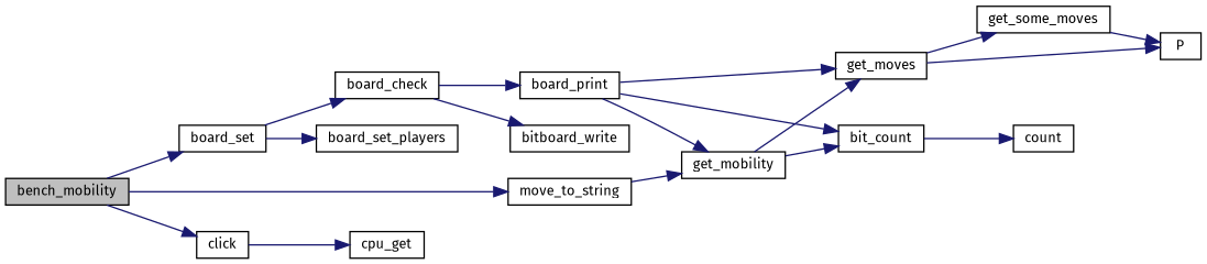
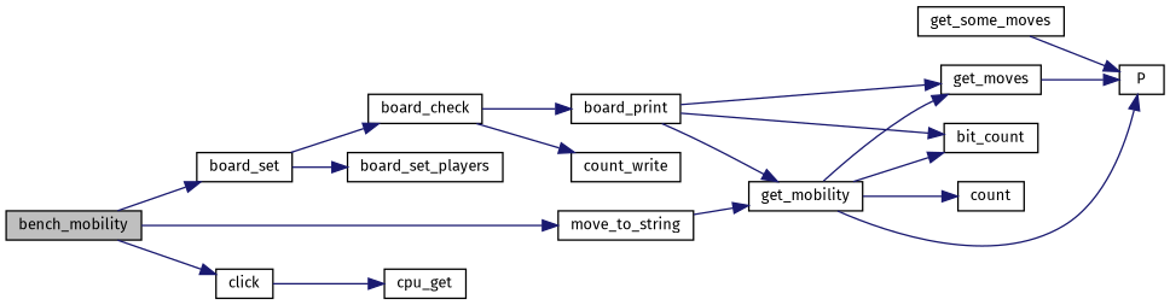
  digraph {
    fontname="Fira Sans"
    rankdir=LR
    node [color=black fontname="Fira Sans" fontsize=10 shape=record]
    edge [color=midnightblue fontname="Fira Sans" fontsize=10 labelfontname=FreeSans labelfontsize=10 style=solid]
    n1 [fillcolor=grey75 fontcolor=black height=0.2 label=bench_mobility style=filled width=0.4]
    n2 [height=0.2 label=board_set width=0.4]
    n3 [height=0.2 label=click width=0.4]
    n4 [height=0.2 label=move_to_string width=0.4]
    n5 [height=0.2 label=board_check width=0.4]
    n6 [height=0.2 label=board_set_players width=0.4]
    n7 [height=0.2 label=get_mobility width=0.4]
    n8 [height=0.2 label=bit_count width=0.4]
    n9 [height=0.2 label=get_moves width=0.4]
    n10 [height=0.2 label=P width=0.4]
    n11 [height=0.2 label=cpu_get width=0.4]
-   n12 [height=0.2 label=bitboard_write width=0.4]
+   n12 [height=0.2 label=count_write width=0.4]
    n13 [height=0.2 label=board_print width=0.4]
    n14 [height=0.2 label=count width=0.4]
    n15 [height=0.2 label=get_some_moves width=0.4]
    n1 -> n2
    n1 -> n3
    n1 -> n4
    n2 -> n5
    n2 -> n6
    n3 -> n11
    n4 -> n7
    n5 -> n12
    n5 -> n13
    n7 -> n8
    n7 -> n9
-   n8 -> n14
+   n7 -> n10
+   n7 -> n14
    n9 -> n10
-   n9 -> n15
    n13 -> n7
    n13 -> n8
    n13 -> n9
    n15 -> n10
  }
